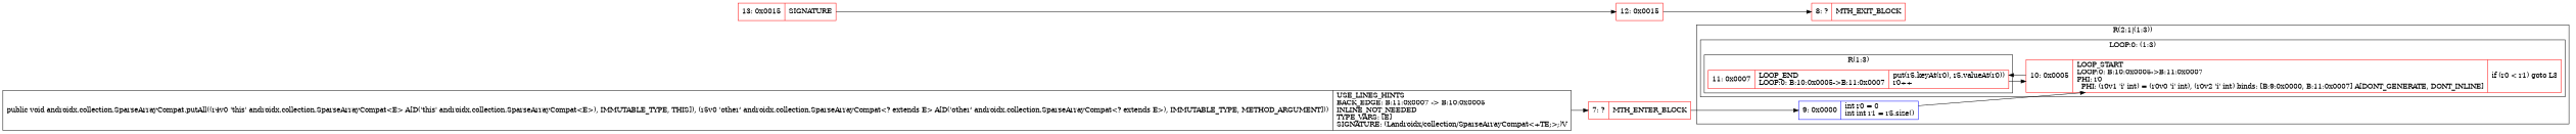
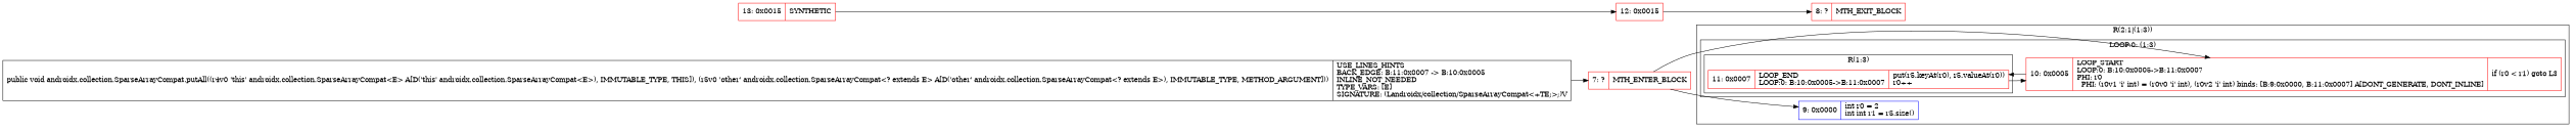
  digraph {
    rankdir=LR
    node [color=red shape=record]
    n1 [label="{11\:\ 0x0007|LOOP_END\lLOOP:0: B:10:0x0005\-\>B:11:0x0007\l|put(r5.keyAt(r0), r5.valueAt(r0))\lr0++\l}"]
    n2 [label="{10\:\ 0x0005|LOOP_START\lLOOP:0: B:10:0x0005\-\>B:11:0x0007\lPHI: r0 \l  PHI: (r0v1 'i' int) = (r0v0 'i' int), (r0v2 'i' int) binds: [B:9:0x0000, B:11:0x0007] A[DONT_GENERATE, DONT_INLINE]\l|if (r0 \< r1) goto L3\l}"]
-   n3 [color=blue label="{9\:\ 0x0000|int r0 = 0\lint int r1 = r5.size()\l}"]
-   n4 [label="{13\:\ 0x0015|SIGNATURE\l}"]
+   n3 [color=blue label="{9\:\ 0x0000|int r0 = 2\lint int r1 = r5.size()\l}"]
+   n4 [label="{13\:\ 0x0015|SYNTHETIC\l}"]
    n5 [label="{12\:\ 0x0015}"]
    n6 [label="{7\:\ ?|MTH_ENTER_BLOCK\l}"]
    n7 [label="{8\:\ ?|MTH_EXIT_BLOCK\l}"]
    n8 [label="{public void androidx.collection.SparseArrayCompat.putAll((r4v0 'this' androidx.collection.SparseArrayCompat\<E\> A[D('this' androidx.collection.SparseArrayCompat\<E\>), IMMUTABLE_TYPE, THIS]), (r5v0 'other' androidx.collection.SparseArrayCompat\<? extends E\> A[D('other' androidx.collection.SparseArrayCompat\<? extends E\>), IMMUTABLE_TYPE, METHOD_ARGUMENT]))  | USE_LINES_HINTS\lBACK_EDGE: B:11:0x0007 \-\> B:10:0x0005\lINLINE_NOT_NEEDED\lTYPE_VARS: [E]\lSIGNATURE: (Landroidx\/collection\/SparseArrayCompat\<+TE;\>;)V\l}" color=""]
    subgraph cluster_1 {
      label="R(2:1|(1:3))"
      n3
      subgraph cluster_2 {
        label="LOOP:0: (1:3)"
        n2
        subgraph cluster_3 {
          label="R(1:3)"
          n1
        }
      }
    }
    n1 -> n2
    n2 -> n1
-   n3 -> n2
+   n6 -> n2
    n4 -> n5
    n5 -> n7
    n6 -> n3
    n8 -> n6
  }
